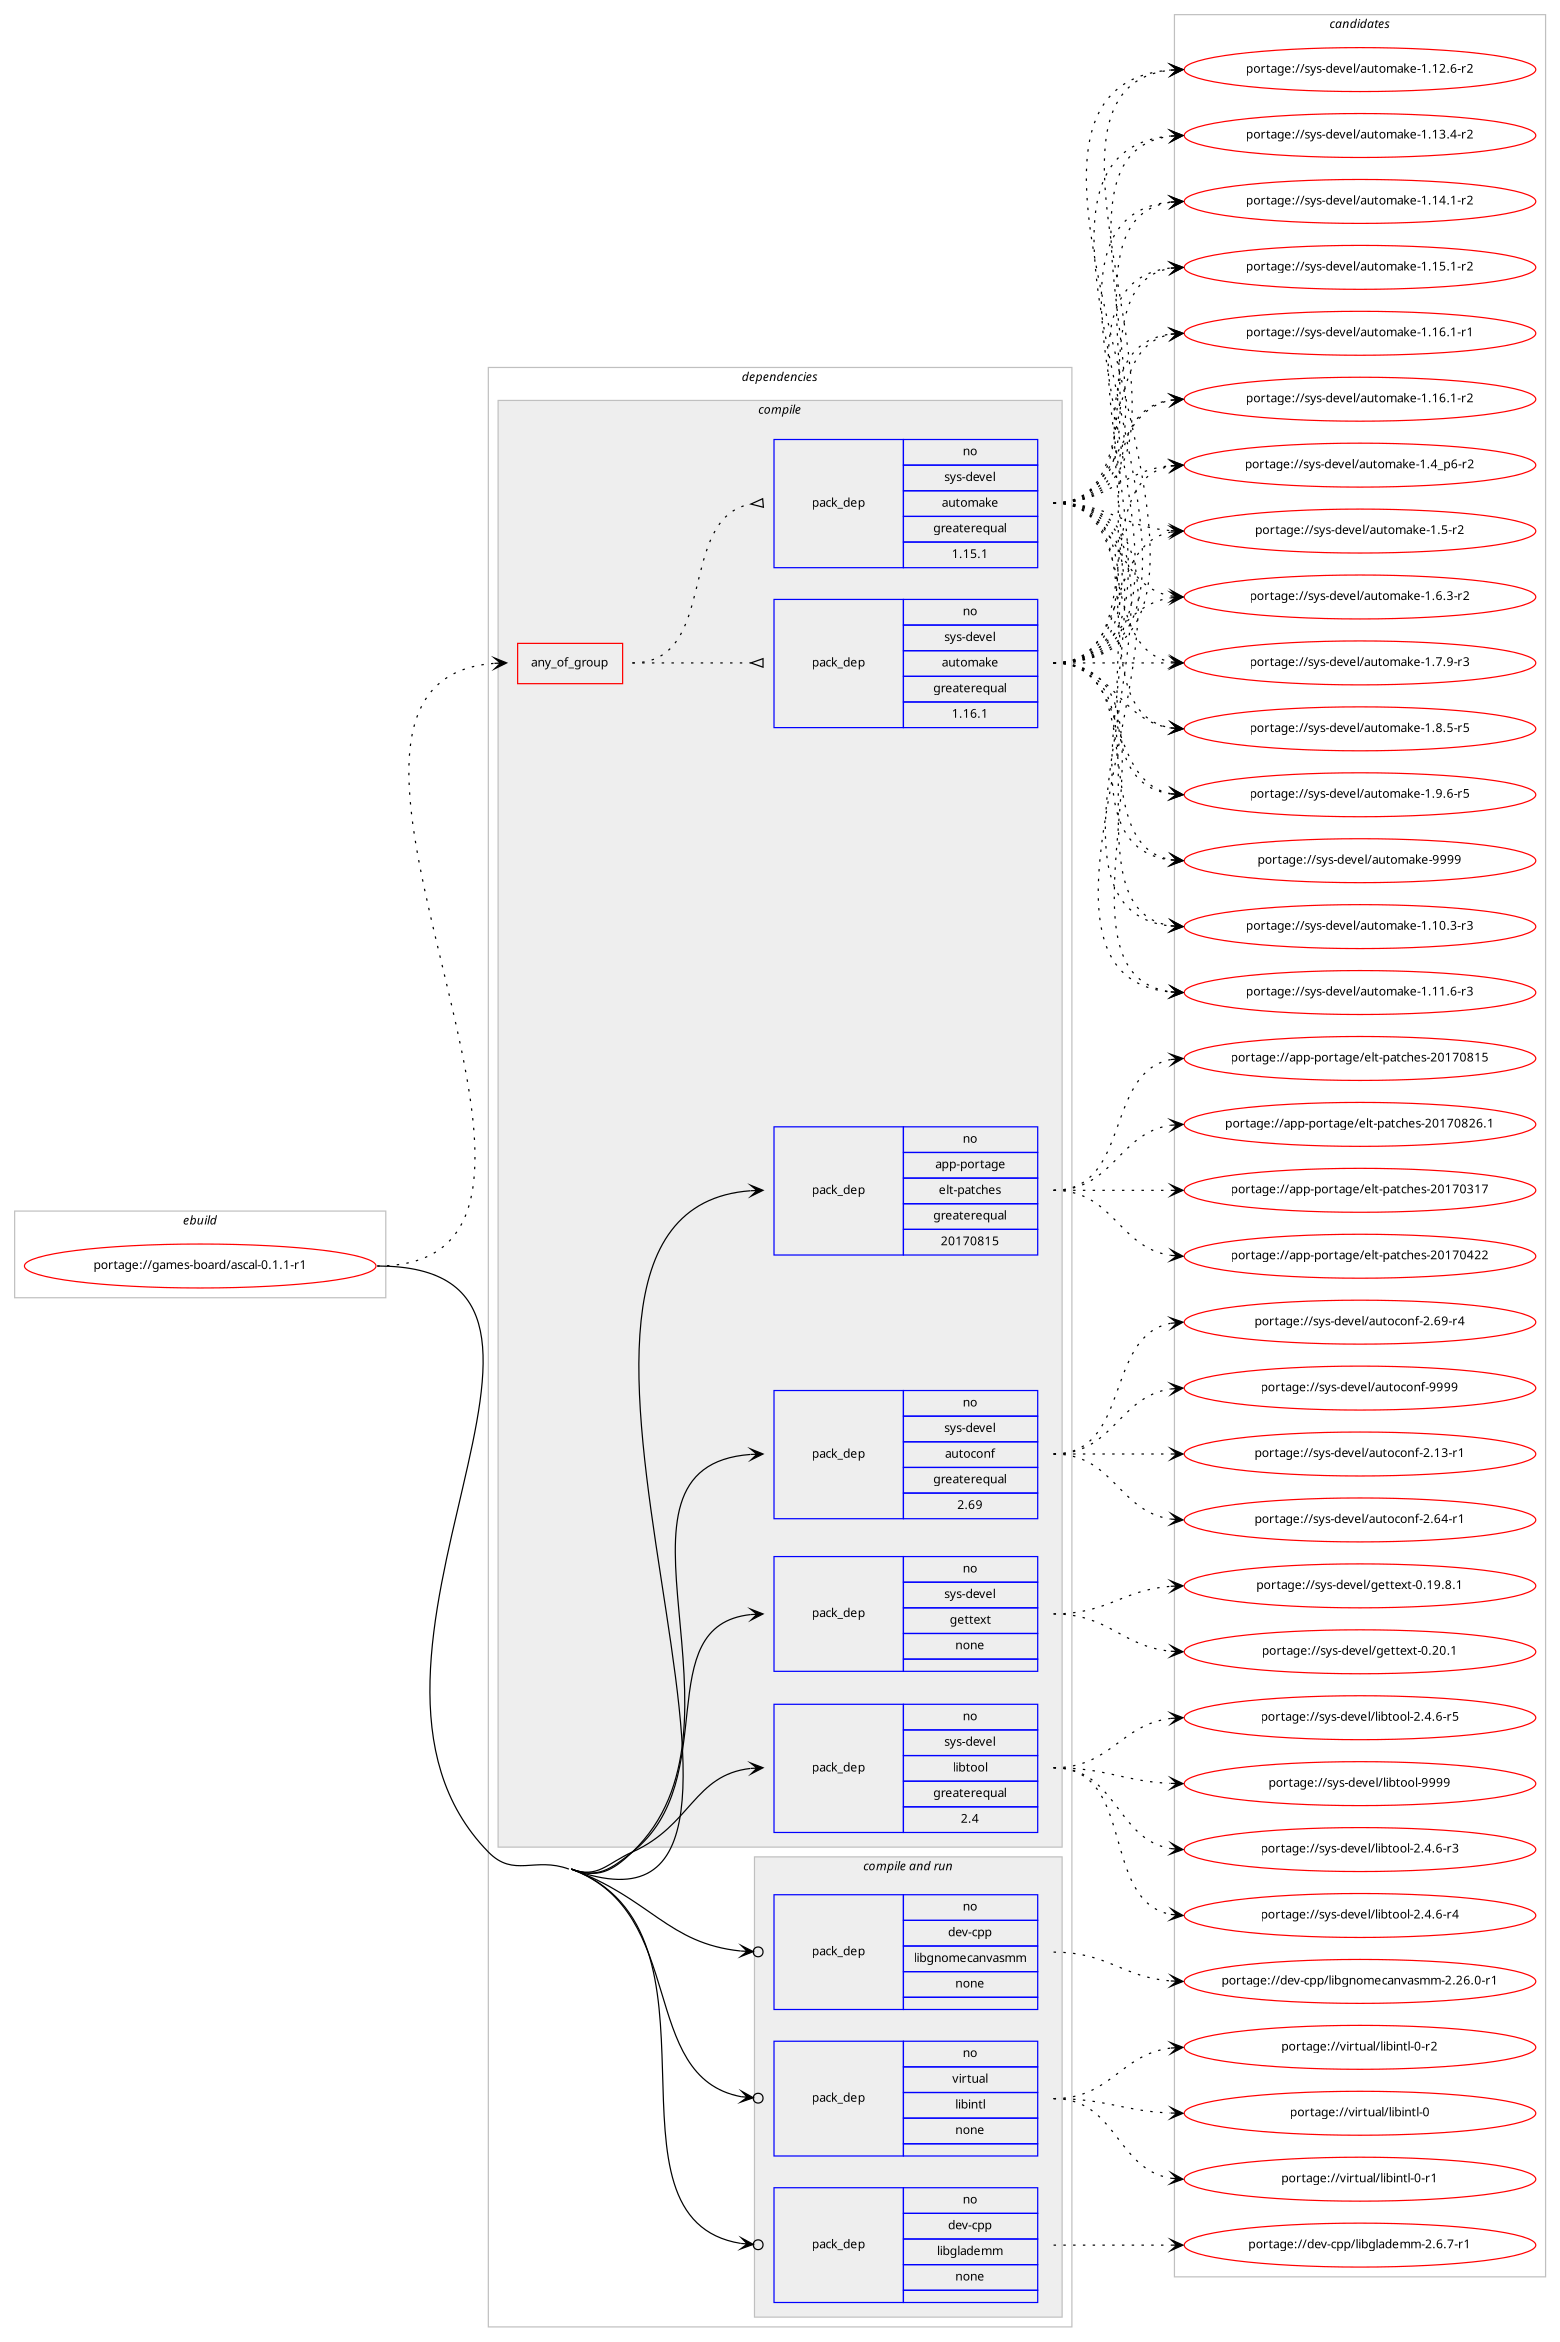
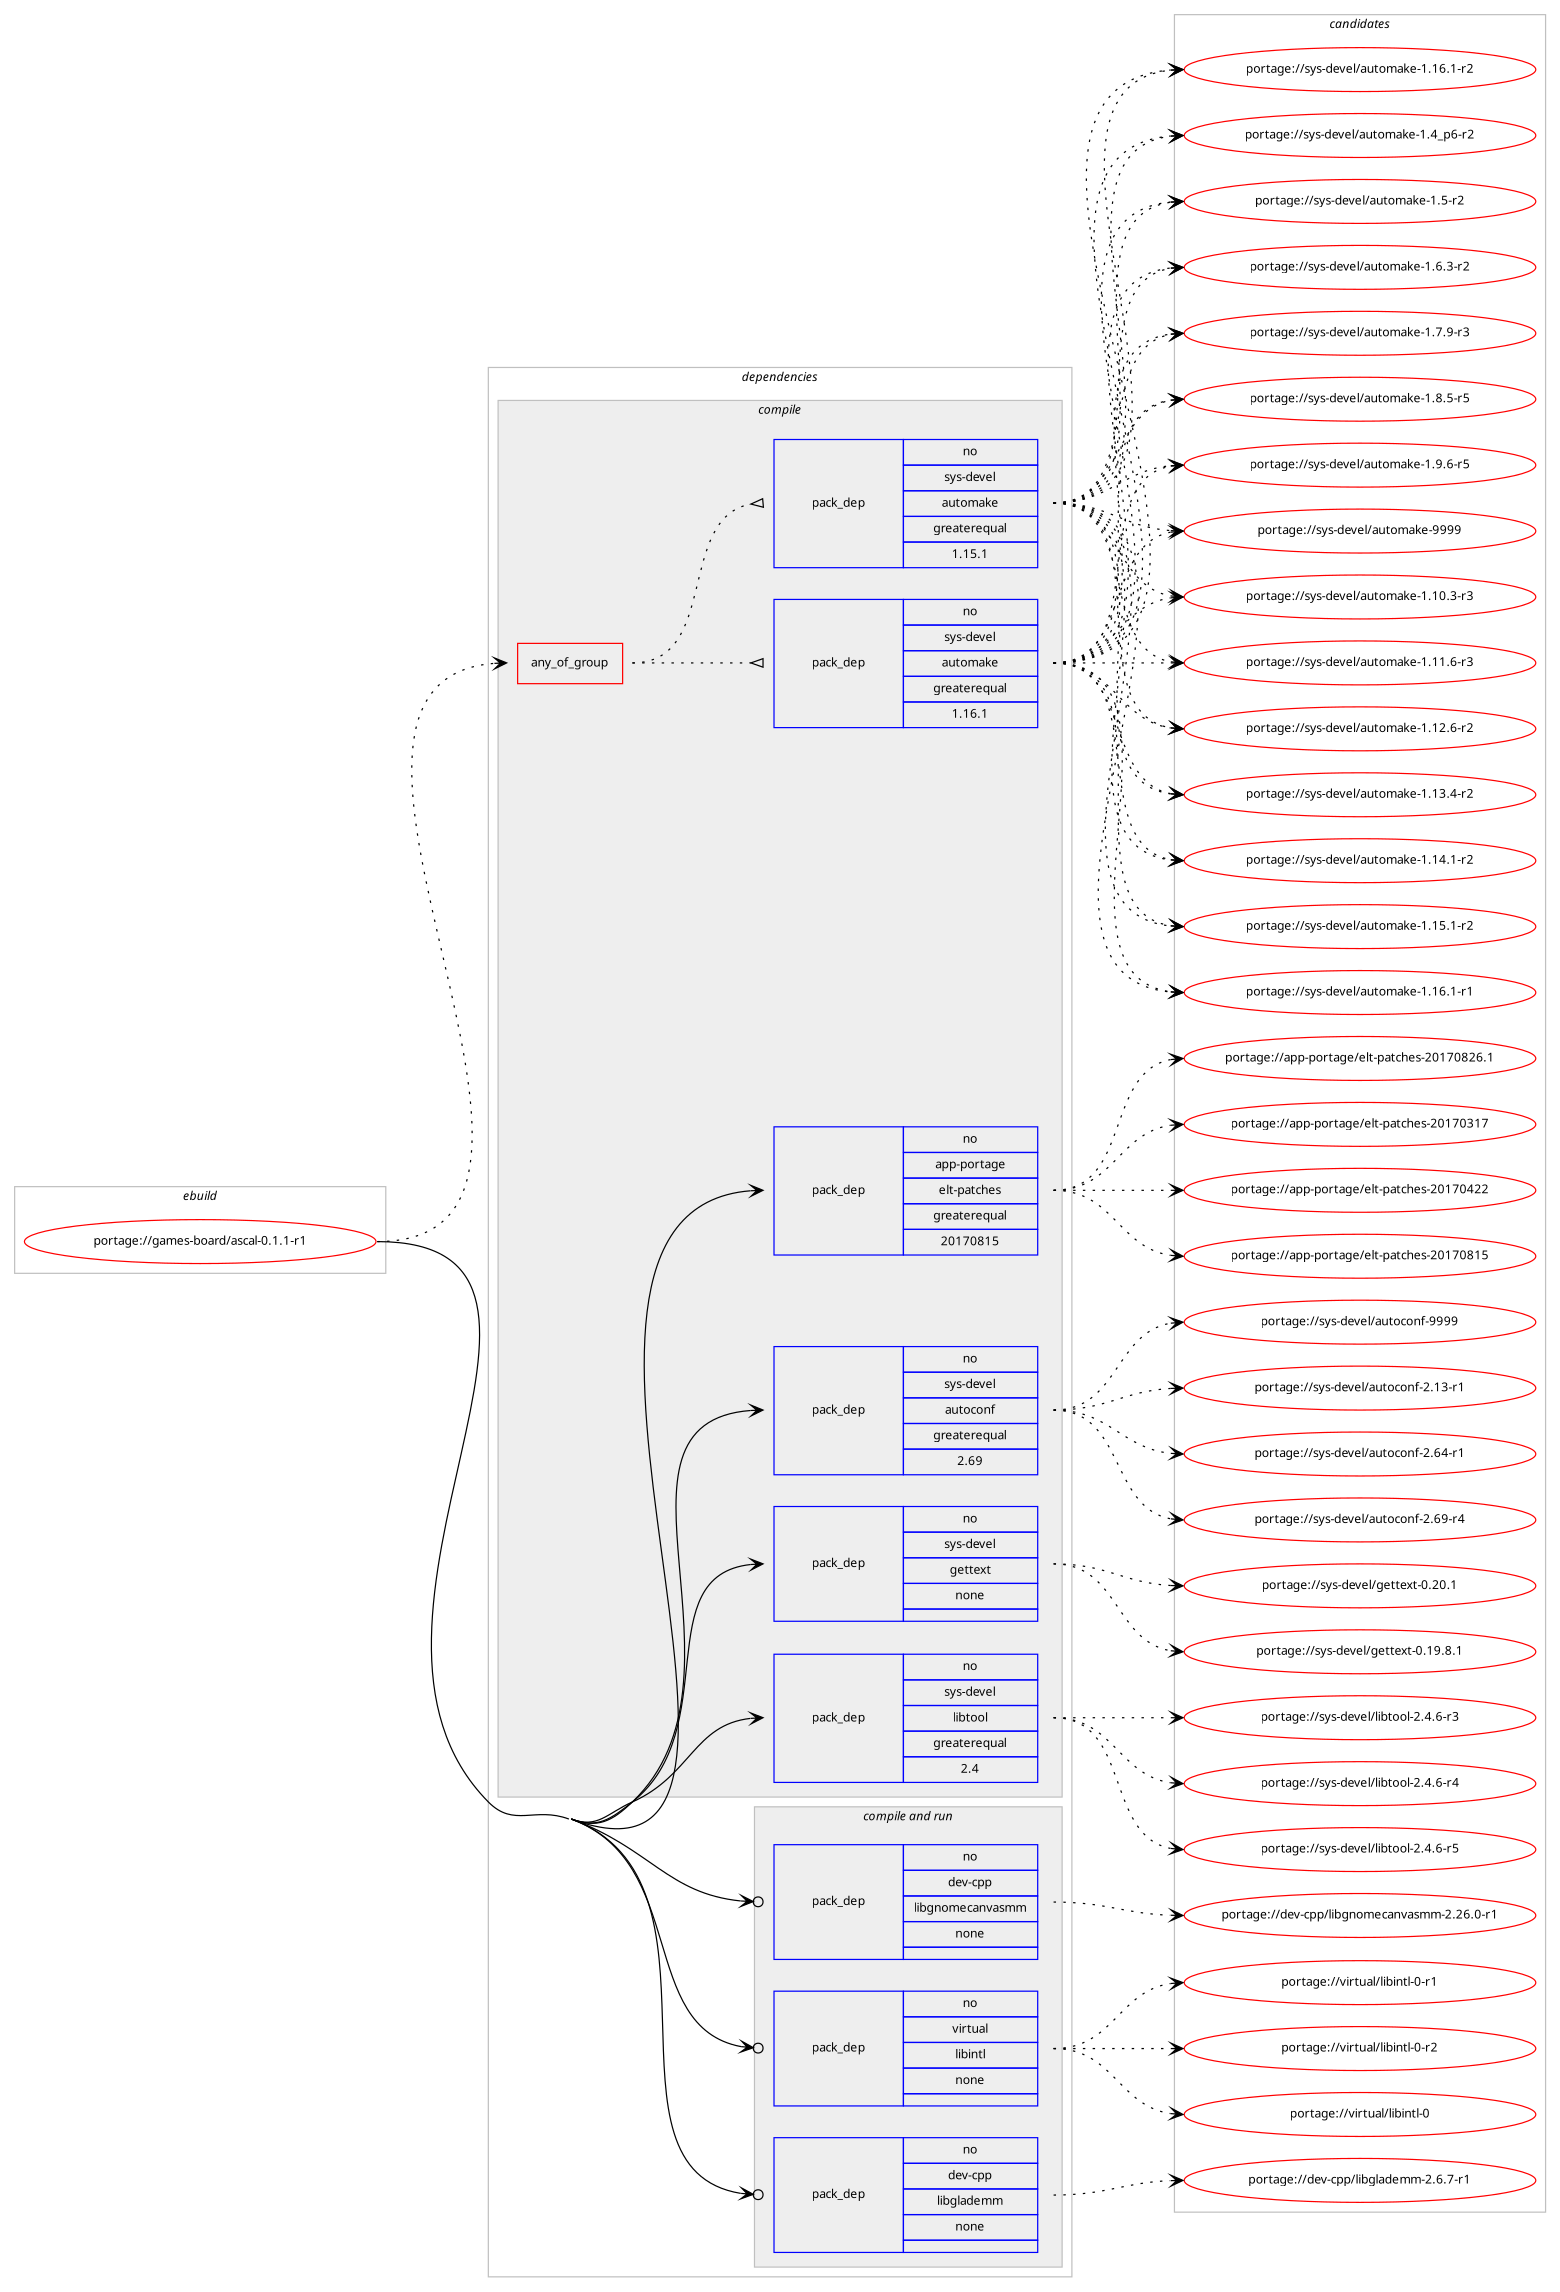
  digraph {
    compound=true
    concentrate=true
    fontname="Noto Sans"
    fontsize=10
    newrank=true
    rankdir=LR
    ranksep=1.5
    node [color=red fontname="Noto Sans" fontsize=10]
    edge [arrowhead=vee fontname="Noto Sans" headport=w style=dotted tailport=e weight=100]
    n1 [label="portage://games-board/ascal-0.1.1-r1" width=4]
    n2 [color=blue label=<<TABLE BORDER="0" CELLBORDER="1" CELLSPACING="0" CELLPADDING="4" WIDTH="220"><TR><TD ROWSPAN="6" CELLPADDING="30">pack_dep</TD></TR><TR><TD WIDTH="110">no</TD></TR><TR><TD>sys-devel</TD></TR><TR><TD>automake</TD></TR><TR><TD>greaterequal</TD></TR><TR><TD>1.16.1</TD></TR></TABLE>> shape=none]
    n3 [color=blue label=<<TABLE BORDER="0" CELLBORDER="1" CELLSPACING="0" CELLPADDING="4" WIDTH="220"><TR><TD ROWSPAN="6" CELLPADDING="30">pack_dep</TD></TR><TR><TD WIDTH="110">no</TD></TR><TR><TD>sys-devel</TD></TR><TR><TD>automake</TD></TR><TR><TD>greaterequal</TD></TR><TR><TD>1.15.1</TD></TR></TABLE>> shape=none]
    n4 [label=<<TABLE BORDER="0" CELLBORDER="1" CELLSPACING="0" CELLPADDING="4"><TR><TD CELLPADDING="10">any_of_group</TD></TR></TABLE>> shape=none]
    n5 [color=blue label=<<TABLE BORDER="0" CELLBORDER="1" CELLSPACING="0" CELLPADDING="4" WIDTH="220"><TR><TD ROWSPAN="6" CELLPADDING="30">pack_dep</TD></TR><TR><TD WIDTH="110">no</TD></TR><TR><TD>app-portage</TD></TR><TR><TD>elt-patches</TD></TR><TR><TD>greaterequal</TD></TR><TR><TD>20170815</TD></TR></TABLE>> shape=none]
    n6 [color=blue label=<<TABLE BORDER="0" CELLBORDER="1" CELLSPACING="0" CELLPADDING="4" WIDTH="220"><TR><TD ROWSPAN="6" CELLPADDING="30">pack_dep</TD></TR><TR><TD WIDTH="110">no</TD></TR><TR><TD>sys-devel</TD></TR><TR><TD>autoconf</TD></TR><TR><TD>greaterequal</TD></TR><TR><TD>2.69</TD></TR></TABLE>> shape=none]
    n7 [color=blue label=<<TABLE BORDER="0" CELLBORDER="1" CELLSPACING="0" CELLPADDING="4" WIDTH="220"><TR><TD ROWSPAN="6" CELLPADDING="30">pack_dep</TD></TR><TR><TD WIDTH="110">no</TD></TR><TR><TD>sys-devel</TD></TR><TR><TD>gettext</TD></TR><TR><TD>none</TD></TR><TR><TD></TD></TR></TABLE>> shape=none]
    n8 [color=blue label=<<TABLE BORDER="0" CELLBORDER="1" CELLSPACING="0" CELLPADDING="4" WIDTH="220"><TR><TD ROWSPAN="6" CELLPADDING="30">pack_dep</TD></TR><TR><TD WIDTH="110">no</TD></TR><TR><TD>sys-devel</TD></TR><TR><TD>libtool</TD></TR><TR><TD>greaterequal</TD></TR><TR><TD>2.4</TD></TR></TABLE>> shape=none]
    n9 [color=blue label=<<TABLE BORDER="0" CELLBORDER="1" CELLSPACING="0" CELLPADDING="4" WIDTH="220"><TR><TD ROWSPAN="6" CELLPADDING="30">pack_dep</TD></TR><TR><TD WIDTH="110">no</TD></TR><TR><TD>dev-cpp</TD></TR><TR><TD>libglademm</TD></TR><TR><TD>none</TD></TR><TR><TD></TD></TR></TABLE>> shape=none]
    n10 [color=blue label=<<TABLE BORDER="0" CELLBORDER="1" CELLSPACING="0" CELLPADDING="4" WIDTH="220"><TR><TD ROWSPAN="6" CELLPADDING="30">pack_dep</TD></TR><TR><TD WIDTH="110">no</TD></TR><TR><TD>dev-cpp</TD></TR><TR><TD>libgnomecanvasmm</TD></TR><TR><TD>none</TD></TR><TR><TD></TD></TR></TABLE>> shape=none]
    n11 [color=blue label=<<TABLE BORDER="0" CELLBORDER="1" CELLSPACING="0" CELLPADDING="4" WIDTH="220"><TR><TD ROWSPAN="6" CELLPADDING="30">pack_dep</TD></TR><TR><TD WIDTH="110">no</TD></TR><TR><TD>virtual</TD></TR><TR><TD>libintl</TD></TR><TR><TD>none</TD></TR><TR><TD></TD></TR></TABLE>> shape=none]
    n12 [label="portage://sys-devel/automake-1.10.3-r3" width=4]
    n13 [label="portage://sys-devel/automake-1.11.6-r3" width=4]
    n14 [label="portage://sys-devel/automake-1.12.6-r2" width=4]
    n15 [label="portage://sys-devel/automake-1.13.4-r2" width=4]
    n16 [label="portage://sys-devel/automake-1.14.1-r2" width=4]
    n17 [label="portage://sys-devel/automake-1.15.1-r2" width=4]
    n18 [label="portage://sys-devel/automake-1.16.1-r1" width=4]
    n19 [label="portage://sys-devel/automake-1.16.1-r2" width=4]
    n20 [label="portage://sys-devel/automake-1.4_p6-r2" width=4]
    n21 [label="portage://sys-devel/automake-1.5-r2" width=4]
    n22 [label="portage://sys-devel/automake-1.6.3-r2" width=4]
    n23 [label="portage://sys-devel/automake-1.7.9-r3" width=4]
    n24 [label="portage://sys-devel/automake-1.8.5-r5" width=4]
    n25 [label="portage://sys-devel/automake-1.9.6-r5" width=4]
    n26 [label="portage://sys-devel/automake-9999" width=4]
    n27 [label="portage://app-portage/elt-patches-20170317" width=4]
    n28 [label="portage://app-portage/elt-patches-20170422" width=4]
    n29 [label="portage://app-portage/elt-patches-20170815" width=4]
    n30 [label="portage://app-portage/elt-patches-20170826.1" width=4]
    n31 [label="portage://sys-devel/autoconf-2.13-r1" width=4]
    n32 [label="portage://sys-devel/autoconf-2.64-r1" width=4]
    n33 [label="portage://sys-devel/autoconf-2.69-r4" width=4]
    n34 [label="portage://sys-devel/autoconf-9999" width=4]
    n35 [label="portage://sys-devel/gettext-0.19.8.1" width=4]
    n36 [label="portage://sys-devel/gettext-0.20.1" width=4]
    n37 [label="portage://sys-devel/libtool-2.4.6-r3" width=4]
    n38 [label="portage://sys-devel/libtool-2.4.6-r4" width=4]
    n39 [label="portage://sys-devel/libtool-2.4.6-r5" width=4]
-   n40 [label="portage://sys-devel/libtool-9999" width=4]
    n41 [label="portage://dev-cpp/libgnomecanvasmm-2.26.0-r1" width=4]
    n42 [label="portage://dev-cpp/libglademm-2.6.7-r1" width=4]
    n43 [label="portage://virtual/libintl-0" width=4]
    n44 [label="portage://virtual/libintl-0-r1" width=4]
    n45 [label="portage://virtual/libintl-0-r2" width=4]
    subgraph cluster_1 {
      color=gray
      label=<<i>ebuild</i>>
      rank=same
      n1
    }
    subgraph cluster_2 {
      color=gray
      label=<<i>dependencies</i>>
      subgraph cluster_3 {
        color=gray
        fillcolor="#eeeeee"
        label=<<i>compile</i>>
        style=filled
        subgraph sub_4 {
          color=gray
          fillcolor="#eeeeee"
          label=<<i>compile</i>>
          style=filled
          n4
          subgraph sub_5 {
            color=gray
            fillcolor="#eeeeee"
            label=<<i>compile</i>>
            style=filled
            n2
          }
          subgraph sub_6 {
            color=gray
            fillcolor="#eeeeee"
            label=<<i>compile</i>>
            style=filled
            n3
          }
        }
        subgraph sub_7 {
          color=gray
          fillcolor="#eeeeee"
          label=<<i>compile</i>>
          style=filled
          n5
        }
        subgraph sub_8 {
          color=gray
          fillcolor="#eeeeee"
          label=<<i>compile</i>>
          style=filled
          n6
        }
        subgraph sub_9 {
          color=gray
          fillcolor="#eeeeee"
          label=<<i>compile</i>>
          style=filled
          n7
        }
        subgraph sub_10 {
          color=gray
          fillcolor="#eeeeee"
          label=<<i>compile</i>>
          style=filled
          n8
        }
      }
      subgraph cluster_11 {
        color=gray
        fillcolor="#eeeeee"
        label=<<i>compile and run</i>>
        style=filled
        subgraph sub_12 {
          color=gray
          fillcolor="#eeeeee"
          label=<<i>compile and run</i>>
          style=filled
          n9
        }
        subgraph sub_13 {
          color=gray
          fillcolor="#eeeeee"
          label=<<i>compile and run</i>>
          style=filled
          n10
        }
        subgraph sub_14 {
          color=gray
          fillcolor="#eeeeee"
          label=<<i>compile and run</i>>
          style=filled
          n11
        }
      }
      subgraph cluster_15 {
        color=gray
        fillcolor="#eeeeee"
        label=<<i>run</i>>
        style=filled
      }
    }
    subgraph cluster_16 {
      color=gray
      label=<<i>candidates</i>>
      rank=same
      subgraph sub_17 {
        color=black
        label=<<i>candidates</i>>
        nodesep=1
        rank=same
        n12
        n13
        n14
        n15
        n16
        n17
        n18
        n19
        n20
        n21
        n22
        n23
        n24
        n25
        n26
      }
      subgraph sub_18 {
        color=black
        label=<<i>candidates</i>>
        nodesep=1
        rank=same
        n12
        n13
        n14
        n15
        n16
        n17
        n18
        n19
        n20
        n21
        n22
        n23
        n24
        n25
        n26
      }
      subgraph sub_19 {
        color=black
        label=<<i>candidates</i>>
        nodesep=1
        rank=same
        n27
        n28
        n29
        n30
      }
      subgraph sub_20 {
        color=black
        label=<<i>candidates</i>>
        nodesep=1
        rank=same
        n31
        n32
        n33
        n34
      }
      subgraph sub_21 {
        color=black
        label=<<i>candidates</i>>
        nodesep=1
        rank=same
        n35
        n36
      }
      subgraph sub_22 {
        color=black
        label=<<i>candidates</i>>
        nodesep=1
        rank=same
        n37
        n38
        n39
-       n40
      }
      subgraph sub_23 {
        color=black
        label=<<i>candidates</i>>
        nodesep=1
        rank=same
        n41
      }
      subgraph sub_24 {
        color=black
        label=<<i>candidates</i>>
        nodesep=1
        rank=same
        n42
      }
      subgraph sub_25 {
        color=black
        label=<<i>candidates</i>>
        nodesep=1
        rank=same
        n43
        n44
        n45
      }
    }
    n1 -> n4 [weight=20]
    n1 -> n5 [style=solid weight=20]
    n1 -> n6 [style=solid weight=20]
    n1 -> n7 [style=solid weight=20]
    n1 -> n8 [style=solid weight=20]
    n1 -> n9 [arrowhead=odotvee style=solid weight=20]
    n1 -> n10 [arrowhead=odotvee style=solid weight=20]
    n1 -> n11 [arrowhead=odotvee style=solid weight=20]
    n2 -> n12
    n2 -> n13
    n2 -> n14
    n2 -> n15
    n2 -> n16
    n2 -> n17
    n2 -> n18
    n2 -> n19
    n2 -> n20
    n2 -> n21
    n2 -> n22
    n2 -> n23
    n2 -> n24
    n2 -> n25
    n2 -> n26
    n3 -> n12
    n3 -> n13
    n3 -> n14
    n3 -> n15
    n3 -> n16
    n3 -> n17
    n3 -> n18
    n3 -> n19
    n3 -> n20
    n3 -> n21
    n3 -> n22
    n3 -> n23
    n3 -> n24
    n3 -> n25
    n3 -> n26
    n4 -> n2 [arrowhead=oinv weight=20]
    n4 -> n3 [arrowhead=oinv weight=20]
    n5 -> n27
    n5 -> n28
    n5 -> n29
    n5 -> n30
    n6 -> n31
    n6 -> n32
    n6 -> n33
    n6 -> n34
    n7 -> n35
    n7 -> n36
    n8 -> n37
    n8 -> n38
    n8 -> n39
-   n8 -> n40
    n9 -> n42
    n10 -> n41
    n11 -> n43
    n11 -> n44
    n11 -> n45
  }
